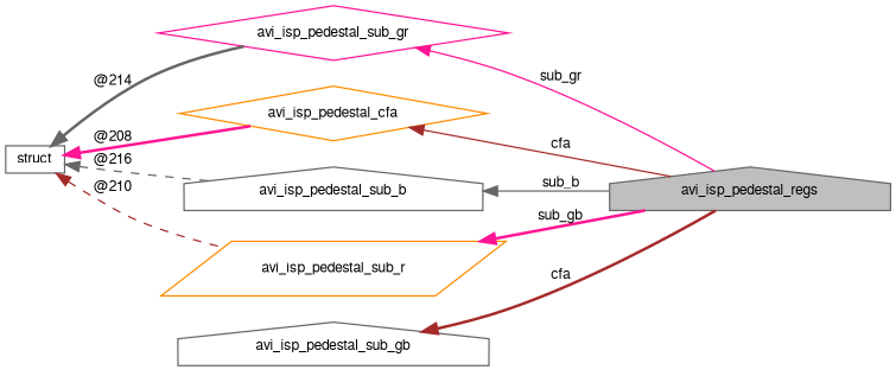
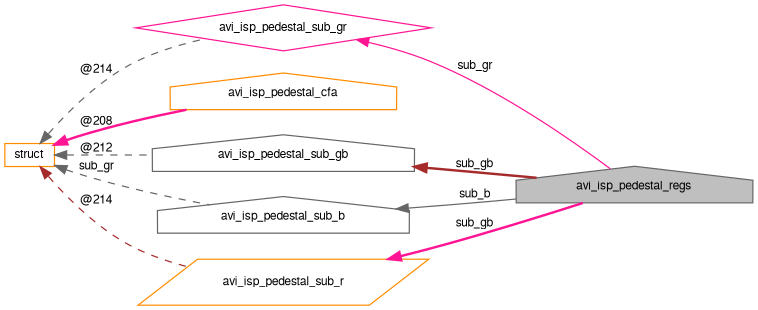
  digraph {
    rankdir=LR
    node [color=gray40 fillcolor=white fontname=FreeSans fontsize=10 shape=house style=filled]
    edge [color=gray40 dir=back fontname=FreeSans fontsize=10 labelfontname=FreeSans labelfontsize=10 style=dashed]
    n1 [fillcolor=grey75 fontcolor=black height=0.2 label=avi_isp_pedestal_regs width=0.4]
    n2 [color=deeppink height=0.2 label=avi_isp_pedestal_sub_gr shape=diamond width=0.4]
-   n3 [height=0.2 label=struct shape=box width=0.4]
-   n4 [color=darkorange height=0.2 label=avi_isp_pedestal_cfa shape=diamond width=0.4]
+   n3 [color=darkorange height=0.2 label=struct shape=box width=0.4]
+   n4 [color=darkorange height=0.2 label=avi_isp_pedestal_cfa width=0.4]
    n5 [height=0.2 label=avi_isp_pedestal_sub_gb width=0.4]
    n6 [height=0.2 label=avi_isp_pedestal_sub_b width=0.4]
    n7 [color=darkorange height=0.2 label=avi_isp_pedestal_sub_r shape=parallelogram width=0.4]
    n2 -> n1 [color=deeppink label=" sub_gr" style=solid]
-   n3 -> n2 [label=" @214" style=bold]
+   n3 -> n2 [label=" @214"]
    n3 -> n4 [color=deeppink label=" @208" style=bold]
-   n3 -> n6 [label=" @216"]
-   n3 -> n7 [color=brown label=" @210"]
-   n4 -> n1 [color=brown label=" cfa" style=solid]
-   n5 -> n1 [color=brown label=" cfa" style=bold]
+   n3 -> n5 [label=" @212"]
+   n3 -> n6 [label=" sub_gr"]
+   n3 -> n7 [color=brown label=" @214"]
+   n5 -> n1 [color=brown label=" sub_gb" style=bold]
    n6 -> n1 [label=" sub_b" style=solid]
    n7 -> n1 [color=deeppink label=" sub_gb" style=bold]
  }
